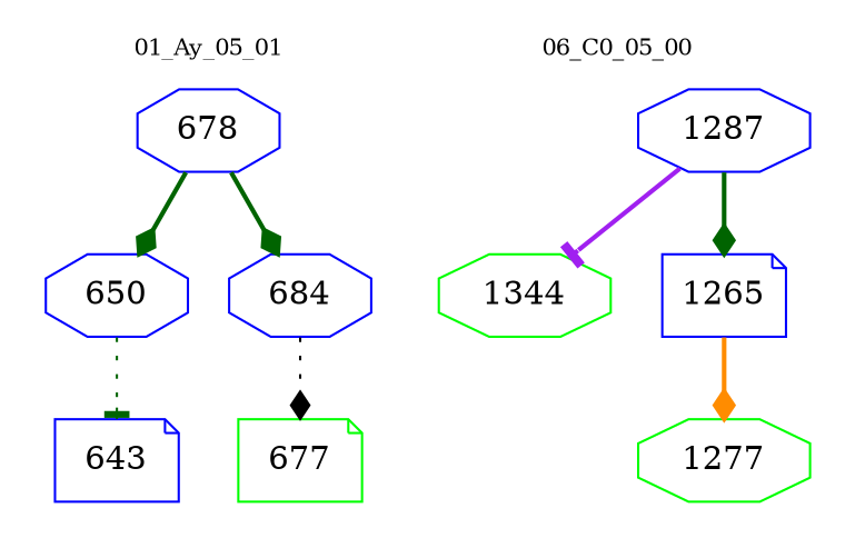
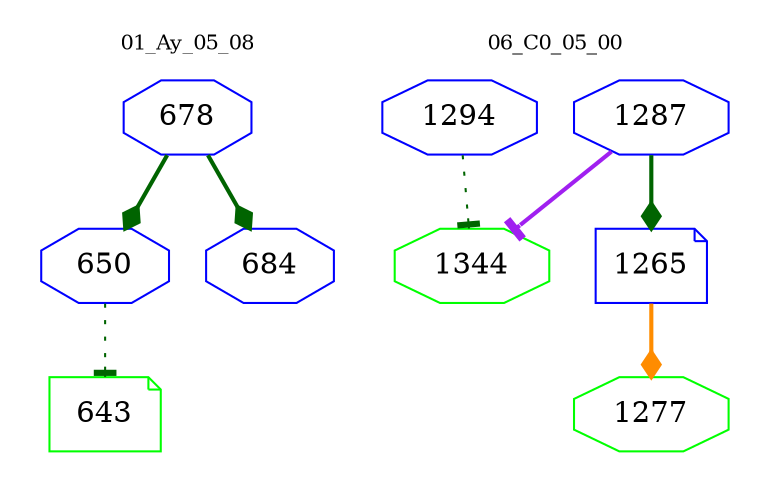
  digraph {
    node [color=blue shape=octagon]
    edge [arrowhead=diamond color=darkgreen style=bold]
    n1 [label=678]
    n2 [label=650]
    n3 [label=684]
-   n4 [label=643 shape=note]
-   n5 [color=green label=677 shape=note]
+   n4 [color=green label=643 shape=note]
    n6 [label=1287]
    n7 [label=1265 shape=note]
+   n8 [label=1294]
    n9 [color=green label=1277]
    n10 [color=green label=1344]
    subgraph cluster_1 {
      color=white
      fontsize=10
-     label="01_Ay_05_01"
+     label="01_Ay_05_08"
      n1
      n2
      n3
      n4
-     n5
    }
    subgraph cluster_2 {
      color=white
      fontsize=10
      label="06_C0_05_00"
      n6
      n7
+     n8
      n9
      n10
    }
    n1 -> n2
    n1 -> n3
    n2 -> n4 [arrowhead=tee style=dotted]
-   n3 -> n5 [color=black style=dotted]
    n6 -> n7
    n6 -> n10 [arrowhead=tee color=purple]
    n7 -> n9 [color=darkorange]
+   n8 -> n10 [arrowhead=tee style=dotted]
  }
